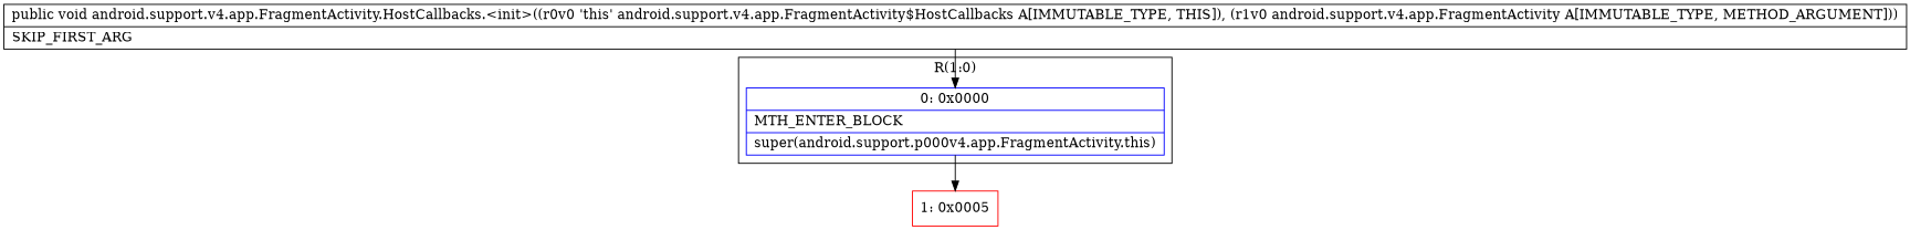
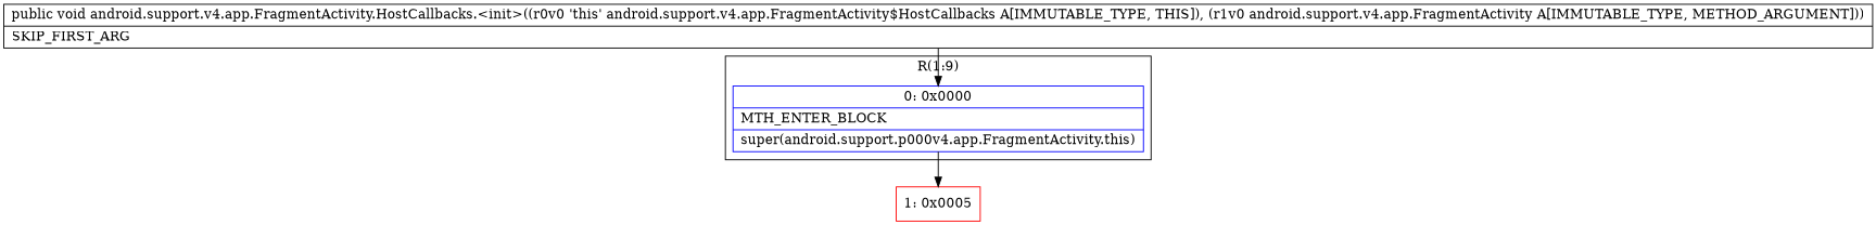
  digraph {
    node [shape=record]
    n1 [color=blue label="{0\:\ 0x0000|MTH_ENTER_BLOCK\l|super(android.support.p000v4.app.FragmentActivity.this)\l}"]
    n2 [color=red label="{1\:\ 0x0005}"]
    n3 [label="{public void android.support.v4.app.FragmentActivity.HostCallbacks.\<init\>((r0v0 'this' android.support.v4.app.FragmentActivity$HostCallbacks A[IMMUTABLE_TYPE, THIS]), (r1v0 android.support.v4.app.FragmentActivity A[IMMUTABLE_TYPE, METHOD_ARGUMENT]))  | SKIP_FIRST_ARG\l}"]
    subgraph cluster_1 {
-     label="R(1:0)"
+     label="R(1:9)"
      n1
    }
    n1 -> n2
    n3 -> n1
  }
